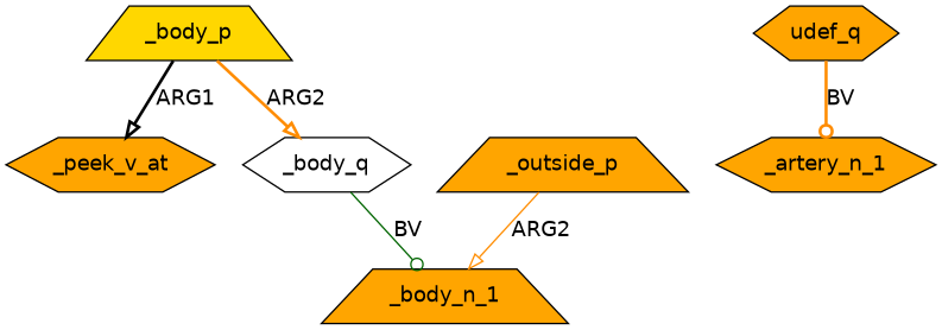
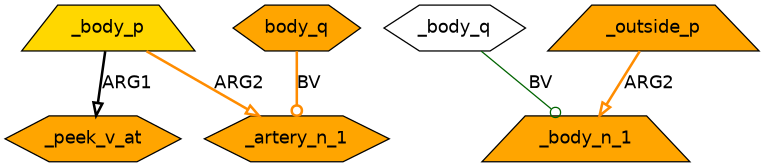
  digraph {
    fontname="DejaVu Sans"
    node [fillcolor=orange fontname="DejaVu Sans" shape=hexagon style=filled]
    edge [arrowhead=onormal color=darkorange fontname="DejaVu Sans" style=bold]
    n1 [fillcolor=gold label=_body_p shape=trapezium]
    _artery_n_1
    _peek_v_at
-   udef_q
+   udef_q [label=body_q]
    n5 [fillcolor=white label=_body_q]
    _body_n_1 [shape=trapezium]
    _outside_p [shape=trapezium]
-   n1 -> n5 [label=ARG2]
+   n1 -> _artery_n_1 [label=ARG2]
    n1 -> _peek_v_at [color=black label=ARG1]
    udef_q -> _artery_n_1 [arrowhead=odot label=BV]
    n5 -> _body_n_1 [arrowhead=odot color=darkgreen label=BV style=solid]
-   _outside_p -> _body_n_1 [label=ARG2 style=solid]
+   _outside_p -> _body_n_1 [label=ARG2]
  }
